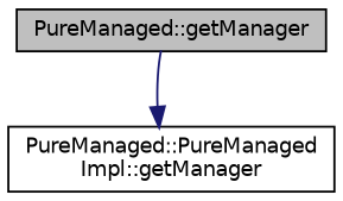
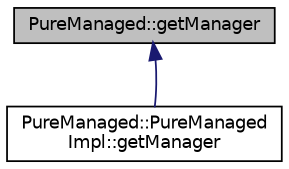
  digraph {
    rankdir=TB
    node [color=black fontname=Helvetica fontsize=10 shape=record style=filled]
    n1 [fillcolor=grey75 fontcolor=black height=0.2 label="PureManaged::getManager" width=0.4]
    n2 [fillcolor=white height=0.2 label="PureManaged::PureManaged\lImpl::getManager" width=0.4]
-   n1 -> n2 [color=midnightblue fontname=Helvetica fontsize=10 labelfontname=Helvetica labelfontsize=10 style=solid]
+   n2 -> n1 [color=midnightblue fontname=Helvetica fontsize=10 labelfontname=Helvetica labelfontsize=10 style=solid]
  }
